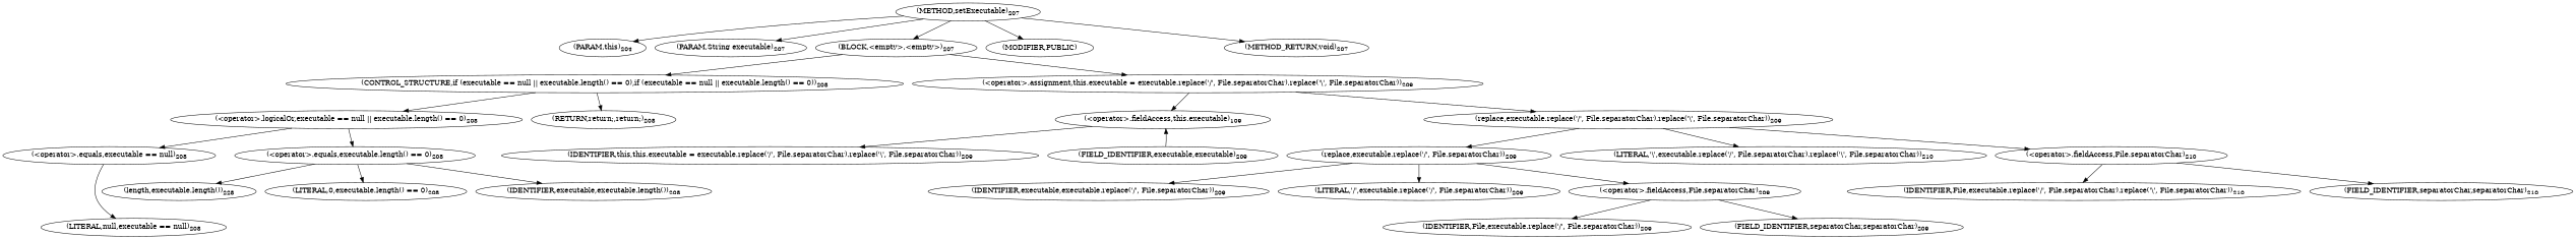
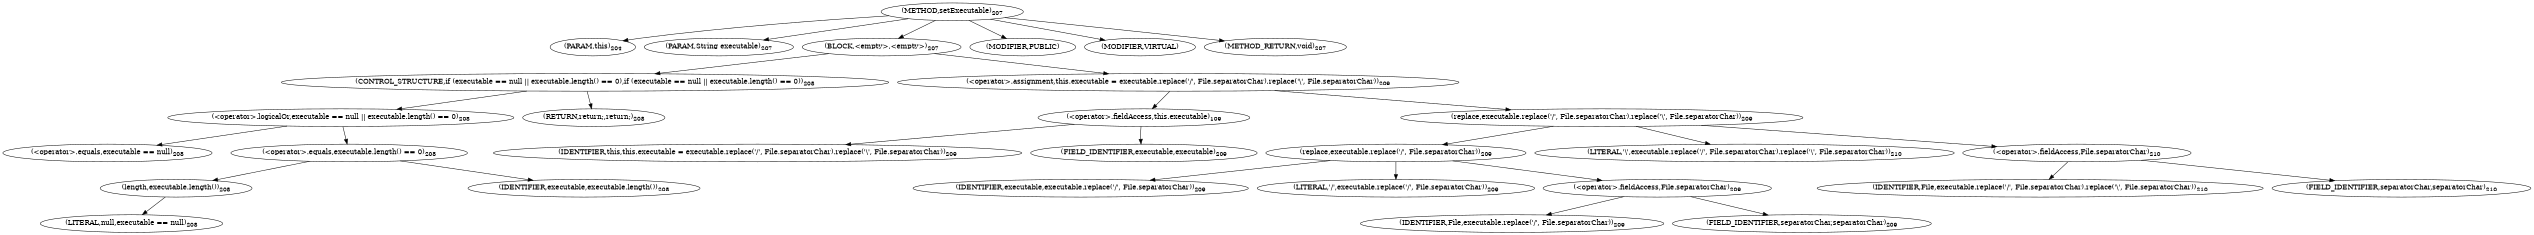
  digraph {
    n1 [label=<(METHOD,setExecutable)<SUB>207</SUB>>]
    n2 [label=<(PARAM,this)<SUB>204</SUB>>]
    n3 [label=<(PARAM,String executable)<SUB>207</SUB>>]
    n4 [label=<(BLOCK,&lt;empty&gt;,&lt;empty&gt;)<SUB>207</SUB>>]
    n5 [label=<(MODIFIER,PUBLIC)>]
+   n6 [label=<(MODIFIER,VIRTUAL)>]
    n7 [label=<(METHOD_RETURN,void)<SUB>207</SUB>>]
    n8 [label=<(CONTROL_STRUCTURE,if (executable == null || executable.length() == 0),if (executable == null || executable.length() == 0))<SUB>208</SUB>>]
    n9 [label=<(&lt;operator&gt;.assignment,this.executable = executable.replace('/', File.separatorChar).replace('\\', File.separatorChar))<SUB>209</SUB>>]
    n10 [label=<(&lt;operator&gt;.logicalOr,executable == null || executable.length() == 0)<SUB>208</SUB>>]
    n11 [label=<(RETURN,return;,return;)<SUB>208</SUB>>]
    n12 [label=<(&lt;operator&gt;.fieldAccess,this.executable)<SUB>109</SUB>>]
    n13 [label=<(replace,executable.replace('/', File.separatorChar).replace('\\', File.separatorChar))<SUB>209</SUB>>]
    n14 [label=<(&lt;operator&gt;.equals,executable == null)<SUB>208</SUB>>]
    n15 [label=<(&lt;operator&gt;.equals,executable.length() == 0)<SUB>208</SUB>>]
    n16 [label=<(LITERAL,null,executable == null)<SUB>208</SUB>>]
-   n17 [label=<(length,executable.length())<SUB>228</SUB>>]
-   n18 [label=<(LITERAL,0,executable.length() == 0)<SUB>208</SUB>>]
+   n17 [label=<(length,executable.length())<SUB>208</SUB>>]
    n19 [label=<(IDENTIFIER,executable,executable.length())<SUB>208</SUB>>]
    n20 [label=<(IDENTIFIER,this,this.executable = executable.replace('/', File.separatorChar).replace('\\', File.separatorChar))<SUB>209</SUB>>]
    n21 [label=<(FIELD_IDENTIFIER,executable,executable)<SUB>209</SUB>>]
    n22 [label=<(replace,executable.replace('/', File.separatorChar))<SUB>209</SUB>>]
    n23 [label=<(LITERAL,'\\',executable.replace('/', File.separatorChar).replace('\\', File.separatorChar))<SUB>210</SUB>>]
    n24 [label=<(&lt;operator&gt;.fieldAccess,File.separatorChar)<SUB>210</SUB>>]
    n25 [label=<(IDENTIFIER,executable,executable.replace('/', File.separatorChar))<SUB>209</SUB>>]
    n26 [label=<(LITERAL,'/',executable.replace('/', File.separatorChar))<SUB>209</SUB>>]
    n27 [label=<(&lt;operator&gt;.fieldAccess,File.separatorChar)<SUB>209</SUB>>]
    n28 [label=<(IDENTIFIER,File,executable.replace('/', File.separatorChar).replace('\\', File.separatorChar))<SUB>210</SUB>>]
    n29 [label=<(FIELD_IDENTIFIER,separatorChar,separatorChar)<SUB>210</SUB>>]
    n30 [label=<(IDENTIFIER,File,executable.replace('/', File.separatorChar))<SUB>209</SUB>>]
    n31 [label=<(FIELD_IDENTIFIER,separatorChar,separatorChar)<SUB>209</SUB>>]
    n1 -> n2
    n1 -> n3
    n1 -> n4
    n1 -> n5
+   n1 -> n6
    n1 -> n7
    n4 -> n8
    n4 -> n9
    n8 -> n10
    n8 -> n11
    n9 -> n12
    n9 -> n13
    n10 -> n14
    n10 -> n15
    n12 -> n20
-   n21 -> n12
+   n12 -> n21
    n13 -> n22
    n13 -> n23
    n13 -> n24
-   n14 -> n16
+   n17 -> n16
    n15 -> n17
-   n15 -> n18
    n15 -> n19
    n22 -> n25
    n22 -> n26
    n22 -> n27
    n24 -> n28
    n24 -> n29
    n27 -> n30
    n27 -> n31
  }
